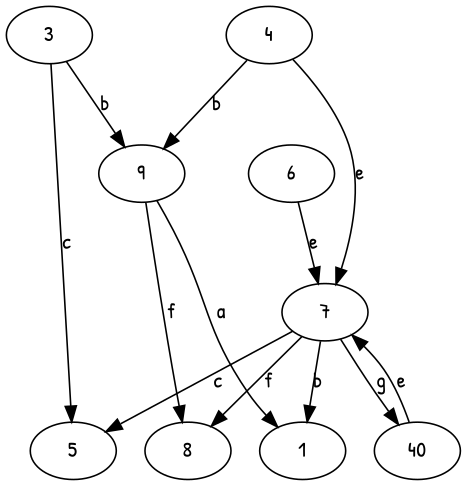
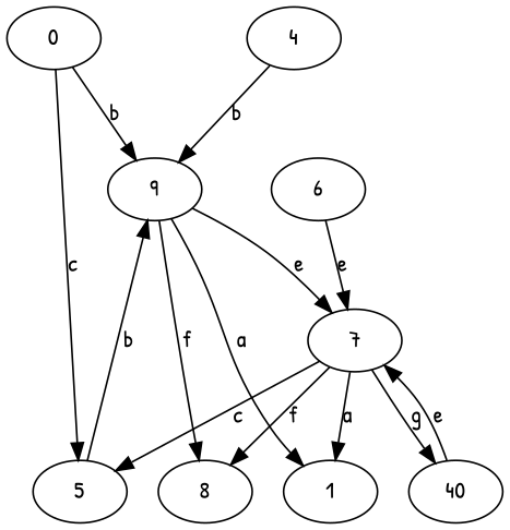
  strict digraph {
    fontname="Patrick Hand"
    node [fontname="Patrick Hand"]
    edge [fontname="Patrick Hand"]
    n1 [label=9]
-   0 [label=3]
+   0
    5
    8
    1
    4
    7
    6
    n9 [label=40]
    n1 -> 8 [label=f]
    n1 -> 1 [label=a]
    0 -> n1 [label=b]
    0 -> 5 [label=c]
+   5 -> n1 [label=b]
    4 -> n1 [label=b]
-   4 -> 7 [label=e]
+   n1 -> 7 [label=e]
    7 -> 5 [label=c]
    7 -> 8 [label=f]
-   7 -> 1 [label=b]
+   7 -> 1 [label=a]
    7 -> n9 [label=g]
    6 -> 7 [label=e]
    n9 -> 7 [label=e]
  }
